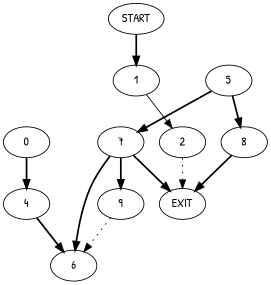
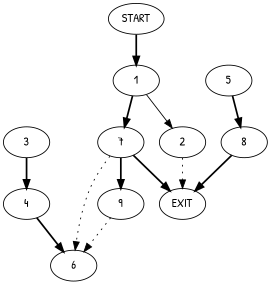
  digraph {
    fontname="Patrick Hand"
    node [fontname="Patrick Hand"]
    edge [fontname="Patrick Hand" style=bold]
    n1 [label=START]
    1
    2
    n4 [label=EXIT]
-   3 [label=0]
+   3
    4
    6
    5
    7
    8
    9
    n1 -> 1
    1 -> 2 [style=solid]
    2 -> n4 [style=dotted]
    3 -> 4
    4 -> 6
-   5 -> 7
+   1 -> 7
    5 -> 8
    7 -> n4
-   7 -> 6
+   7 -> 6 [style=dotted]
    7 -> 9
    8 -> n4
    9 -> 6 [style=dotted]
  }
